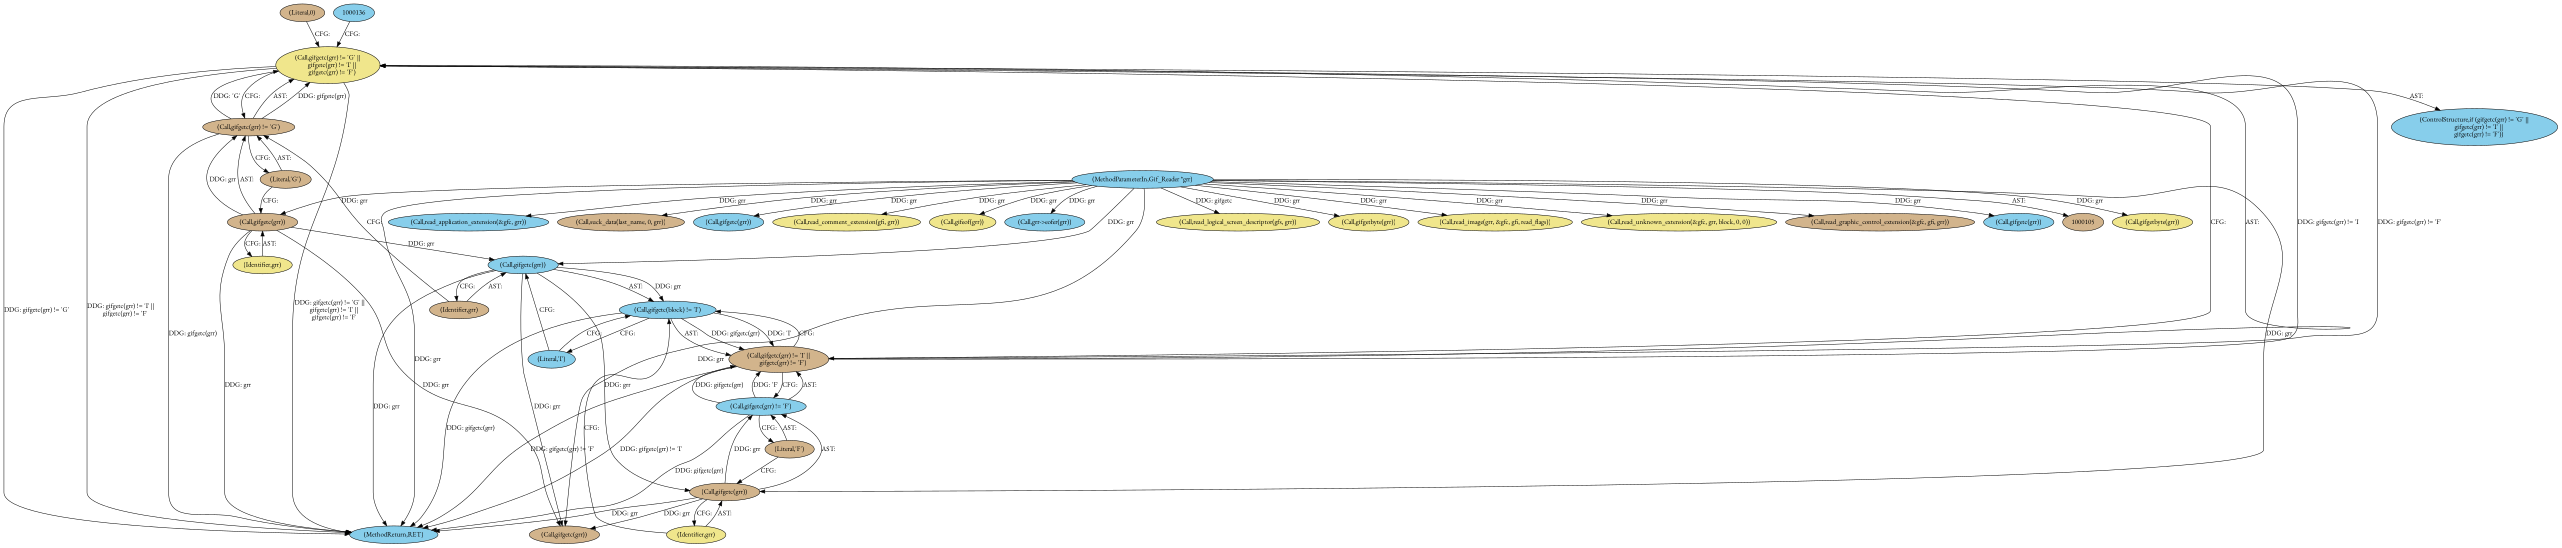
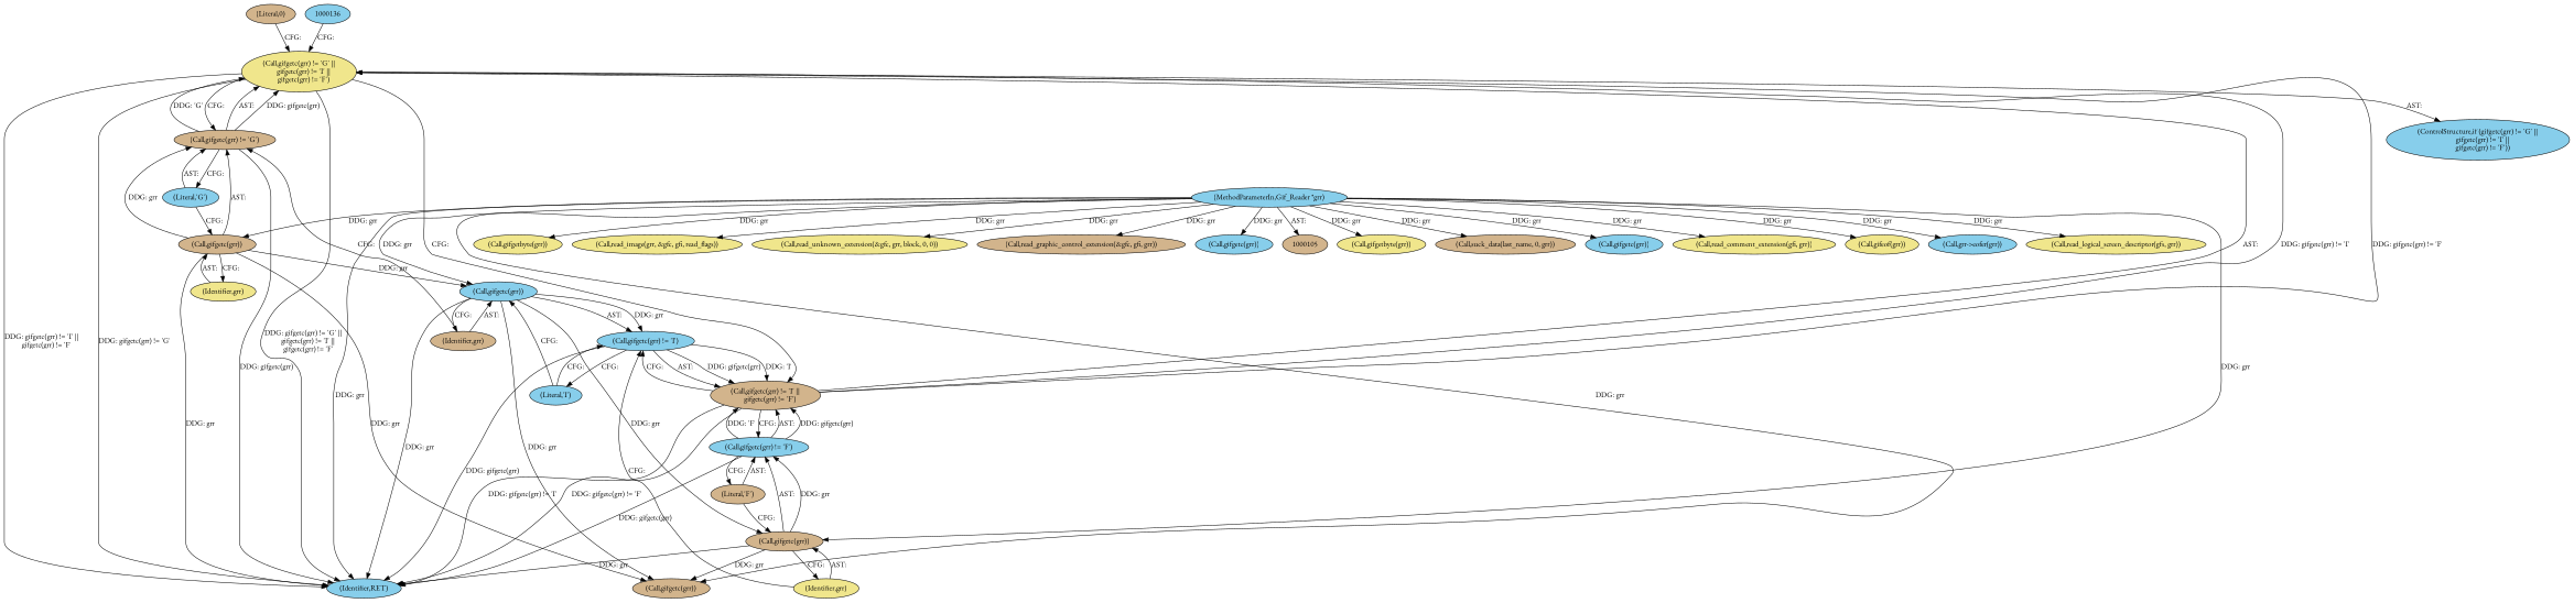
  digraph {
    fontname="EB Garamond"
    node [fillcolor=tan fontname="EB Garamond" style=filled]
    edge [fontname="EB Garamond"]
    n1 [fillcolor=khaki label="(Call,gifgetc(grr) != 'G' ||\n      gifgetc(grr) != 'I' ||\n      gifgetc(grr) != 'F')"]
    n2 [label="(Call,gifgetc(grr) != 'G')"]
    n3 [label="(Call,gifgetc(grr) != 'I' ||\n      gifgetc(grr) != 'F')"]
-   n4 [fillcolor=skyblue label="(MethodReturn,RET)"]
+   n4 [fillcolor=skyblue label="(Identifier,RET)"]
    n5 [fillcolor=skyblue label="(ControlStructure,if (gifgetc(grr) != 'G' ||\n      gifgetc(grr) != 'I' ||\n      gifgetc(grr) != 'F'))"]
-   n6 [label="(Literal,'G')"]
-   n7 [fillcolor=skyblue label="(Call,gifgetc(block) != 'I')"]
+   n6 [fillcolor=skyblue label="(Literal,'G')"]
+   n7 [fillcolor=skyblue label="(Call,gifgetc(grr) != 'I')"]
    n8 [fillcolor=skyblue label="(Call,gifgetc(grr) != 'F')"]
    n9 [label="(Call,gifgetc(grr))"]
    n10 [fillcolor=skyblue label="(Call,gifgetc(grr))"]
    n11 [fillcolor=khaki label="(Identifier,grr)"]
    n12 [label="(Call,gifgetc(grr))"]
    n13 [label="(Call,gifgetc(grr))"]
    n14 [label="(Identifier,grr)"]
    n15 [fillcolor=skyblue label="(MethodParameterIn,Gif_Reader *grr)"]
    n16 [fillcolor=khaki label="(Call,gifgetbyte(grr))"]
-   n17 [fillcolor=skyblue label="(Call,read_application_extension(&gfc, grr))"]
    n18 [label="(Call,suck_data(last_name, 0, grr))"]
    n19 [fillcolor=skyblue label="(Call,gifgetc(grr))"]
    n20 [fillcolor=khaki label="(Call,read_comment_extension(gfi, grr))"]
    n21 [fillcolor=khaki label="(Call,gifeof(grr))"]
    n22 [fillcolor=skyblue label="(Call,grr->eofer(grr))"]
    n23 [fillcolor=khaki label="(Call,read_logical_screen_descriptor(gfs, grr))"]
    n24 [fillcolor=khaki label="(Call,gifgetbyte(grr))"]
    n25 [fillcolor=khaki label="(Call,read_image(grr, &gfc, gfi, read_flags))"]
    n26 [fillcolor=khaki label="(Call,read_unknown_extension(&gfc, grr, block, 0, 0))"]
    n27 [label="(Call,read_graphic_control_extension(&gfc, gfi, grr))"]
    n28 [fillcolor=skyblue label="(Call,gifgetc(grr))"]
    1000105
    n30 [fillcolor=khaki label="(Identifier,grr)"]
    n31 [fillcolor=skyblue label="(Literal,'I')"]
    n32 [label="(Literal,'F')"]
    n33 [label="(Literal,0)"]
    1000136 [fillcolor=skyblue]
    n1 -> n2 [label="CFG: "]
    n1 -> n3 [label="CFG: "]
    n1 -> n4 [label="DDG: gifgetc(grr) != 'G'"]
    n1 -> n4 [label="DDG: gifgetc(grr) != 'G' ||\n      gifgetc(grr) != 'I' ||\n      gifgetc(grr) != 'F'"]
    n1 -> n4 [label="DDG: gifgetc(grr) != 'I' ||\n      gifgetc(grr) != 'F'"]
    n1 -> n5 [label="AST: "]
    n2 -> n1 [label="AST: "]
    n2 -> n1 [label="DDG: gifgetc(grr)"]
    n2 -> n1 [label="DDG: 'G'"]
    n2 -> n4 [label="DDG: gifgetc(grr)"]
    n2 -> n6 [label="CFG: "]
    n3 -> n1 [label="AST: "]
    n3 -> n1 [label="DDG: gifgetc(grr) != 'I'"]
    n3 -> n1 [label="DDG: gifgetc(grr) != 'F'"]
    n3 -> n4 [label="DDG: gifgetc(grr) != 'I'"]
    n3 -> n4 [label="DDG: gifgetc(grr) != 'F'"]
    n3 -> n7 [label="CFG: "]
    n3 -> n8 [label="CFG: "]
    n6 -> n2 [label="AST: "]
    n6 -> n9 [label="CFG: "]
    n7 -> n3 [label="AST: "]
    n7 -> n3 [label="DDG: gifgetc(grr)"]
    n7 -> n3 [label="DDG: 'I'"]
    n7 -> n4 [label="DDG: gifgetc(grr)"]
    n7 -> n31 [label="CFG: "]
    n8 -> n3 [label="AST: "]
    n8 -> n3 [label="DDG: gifgetc(grr)"]
    n8 -> n3 [label="DDG: 'F'"]
    n8 -> n4 [label="DDG: gifgetc(grr)"]
    n8 -> n32 [label="CFG: "]
    n9 -> n2 [label="AST: "]
    n9 -> n2 [label="DDG: grr"]
    n9 -> n4 [label="DDG: grr"]
    n9 -> n10 [label="DDG: grr"]
    n9 -> n11 [label="CFG: "]
    n9 -> n12 [label="DDG: grr"]
    n10 -> n4 [label="DDG: grr"]
    n10 -> n7 [label="AST: "]
    n10 -> n7 [label="DDG: grr"]
    n10 -> n12 [label="DDG: grr"]
    n10 -> n13 [label="DDG: grr"]
    n10 -> n14 [label="CFG: "]
    n11 -> n9 [label="AST: "]
    n13 -> n4 [label="DDG: grr"]
    n13 -> n8 [label="AST: "]
    n13 -> n8 [label="DDG: grr"]
    n13 -> n12 [label="DDG: grr"]
    n13 -> n30 [label="CFG: "]
    n14 -> n2 [label="CFG: "]
    n14 -> n10 [label="AST: "]
    n15 -> n4 [label="DDG: grr"]
    n15 -> n9 [label="DDG: grr"]
    n15 -> n10 [label="DDG: grr"]
    n15 -> n12 [label="DDG: grr"]
    n15 -> n13 [label="DDG: grr"]
    n15 -> n16 [label="DDG: grr"]
-   n15 -> n17 [label="DDG: grr"]
    n15 -> n18 [label="DDG: grr"]
    n15 -> n19 [label="DDG: grr"]
    n15 -> n20 [label="DDG: grr"]
    n15 -> n21 [label="DDG: grr"]
    n15 -> n22 [label="DDG: grr"]
-   n15 -> n23 [label="DDG: gifgetc"]
+   n15 -> n23 [label="DDG: grr"]
    n15 -> n24 [label="DDG: grr"]
    n15 -> n25 [label="DDG: grr"]
    n15 -> n26 [label="DDG: grr"]
    n15 -> n27 [label="DDG: grr"]
    n15 -> n28 [label="DDG: grr"]
    n15 -> 1000105 [label="AST: "]
    n30 -> n7 [label="CFG: "]
    n30 -> n13 [label="AST: "]
    n31 -> n7 [label="CFG: "]
    n31 -> n10 [label="CFG: "]
    n32 -> n8 [label="AST: "]
    n32 -> n13 [label="CFG: "]
    n33 -> n1 [label="CFG: "]
    1000136 -> n1 [label="CFG: "]
  }
